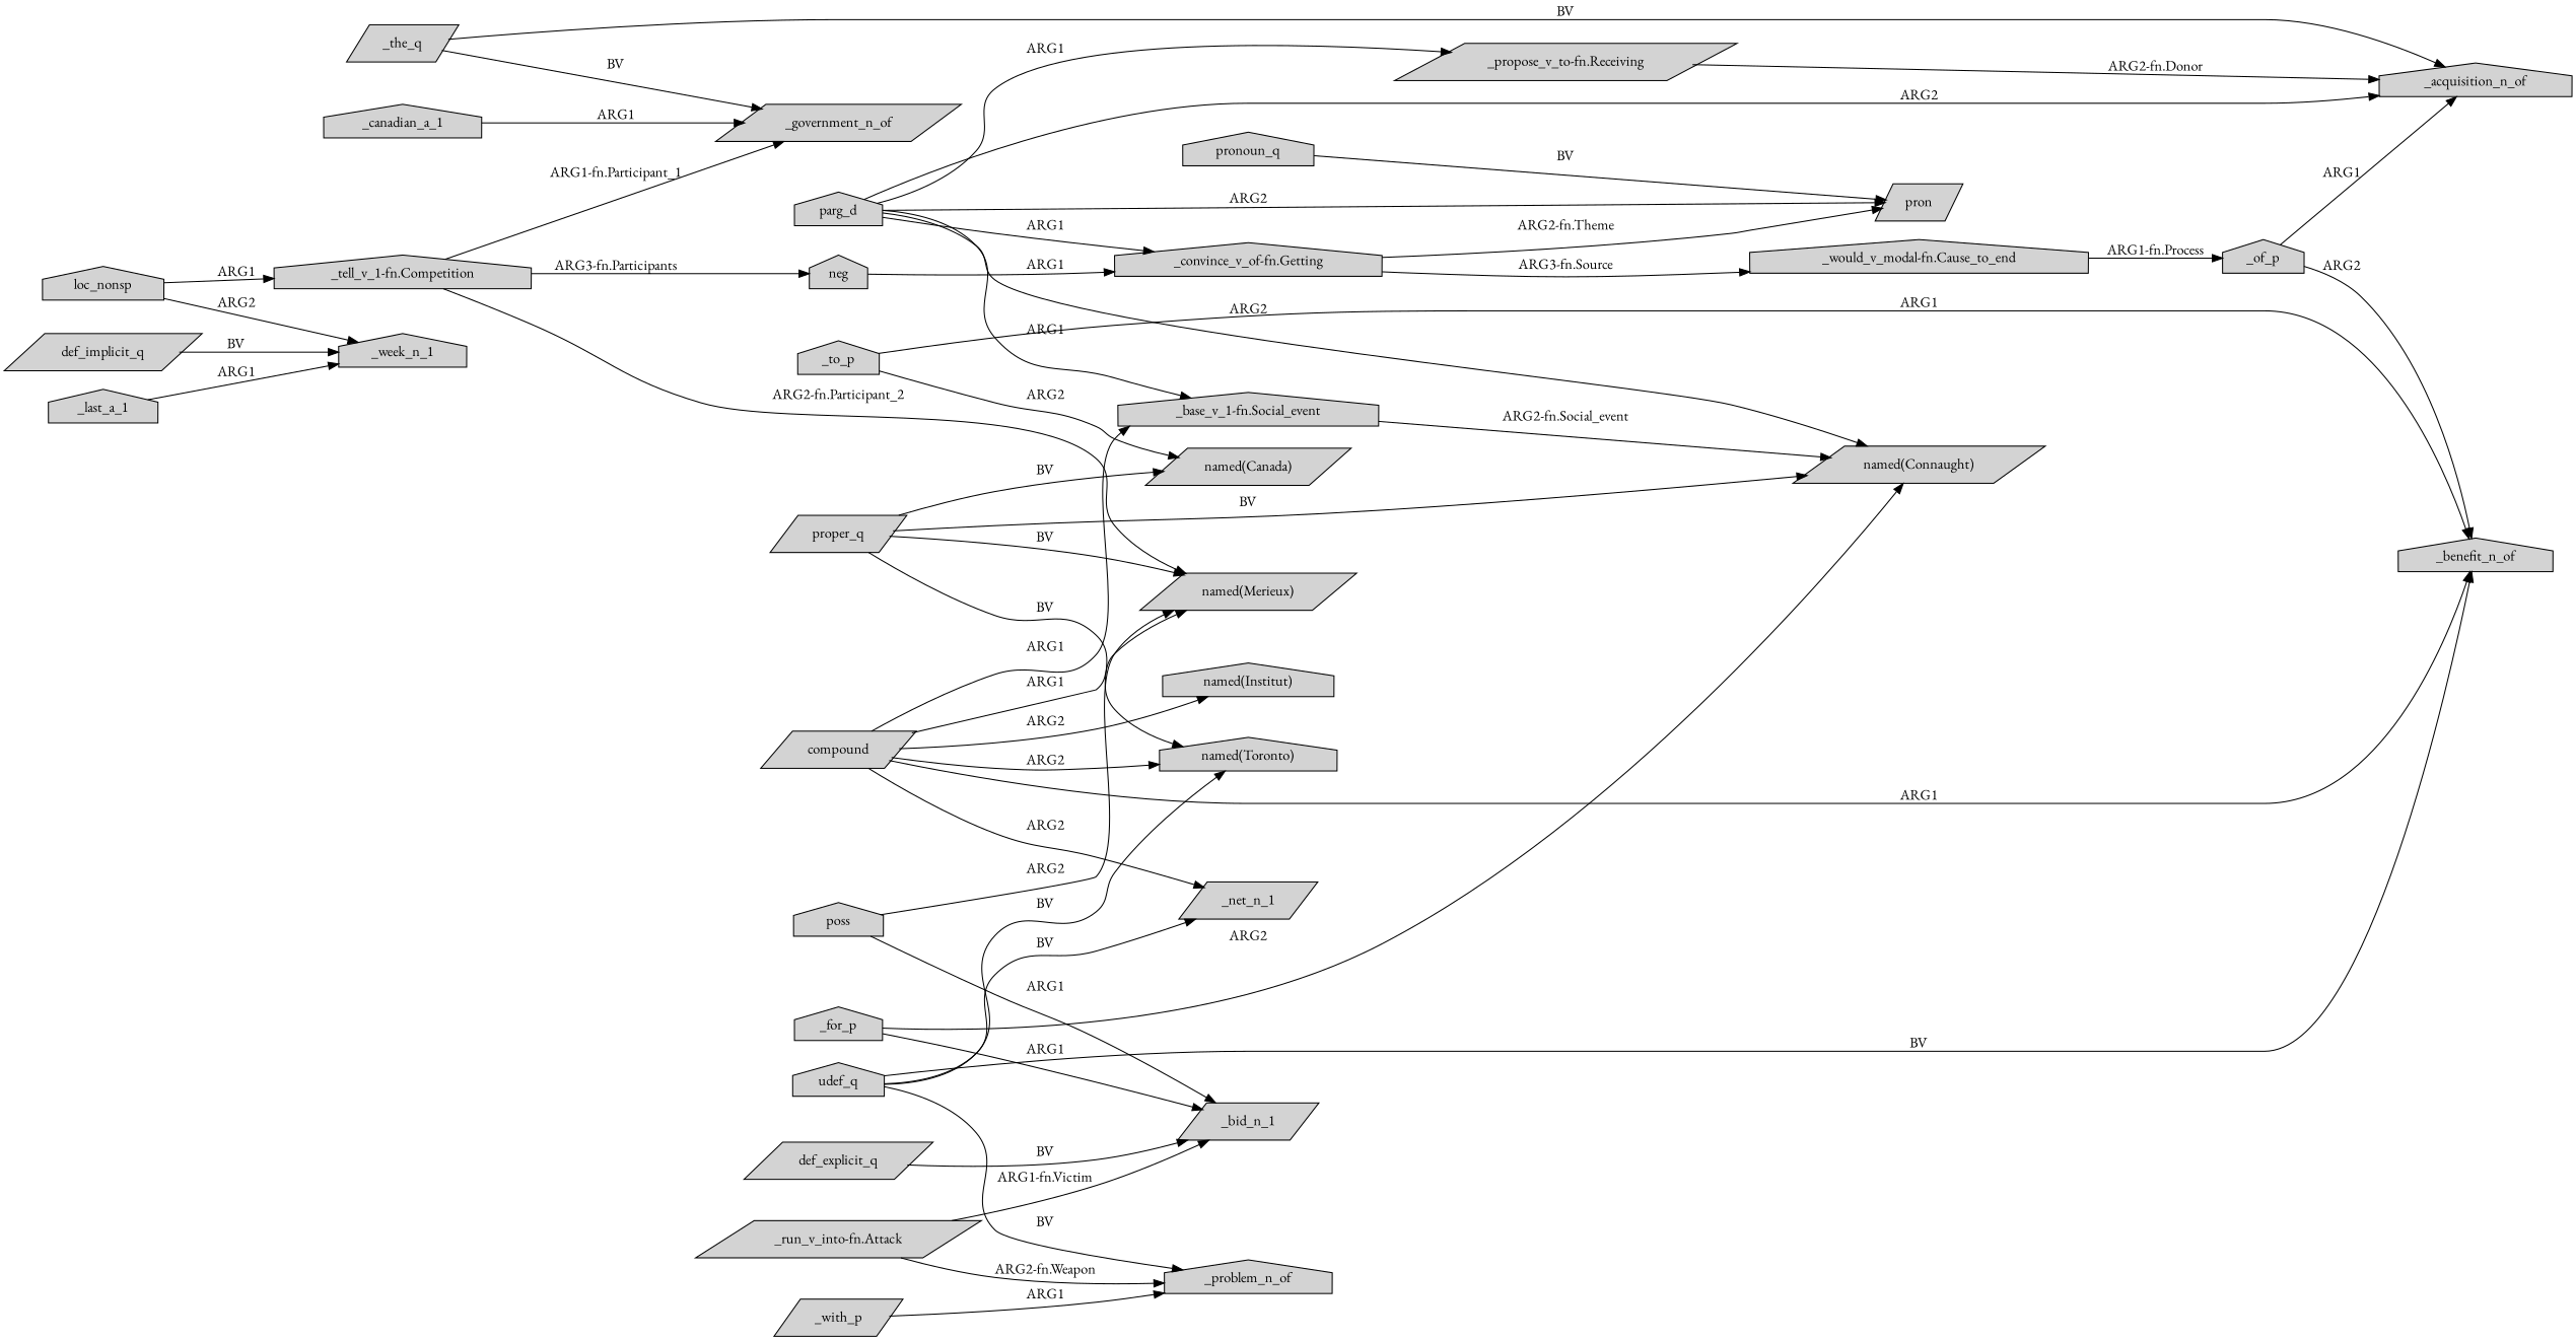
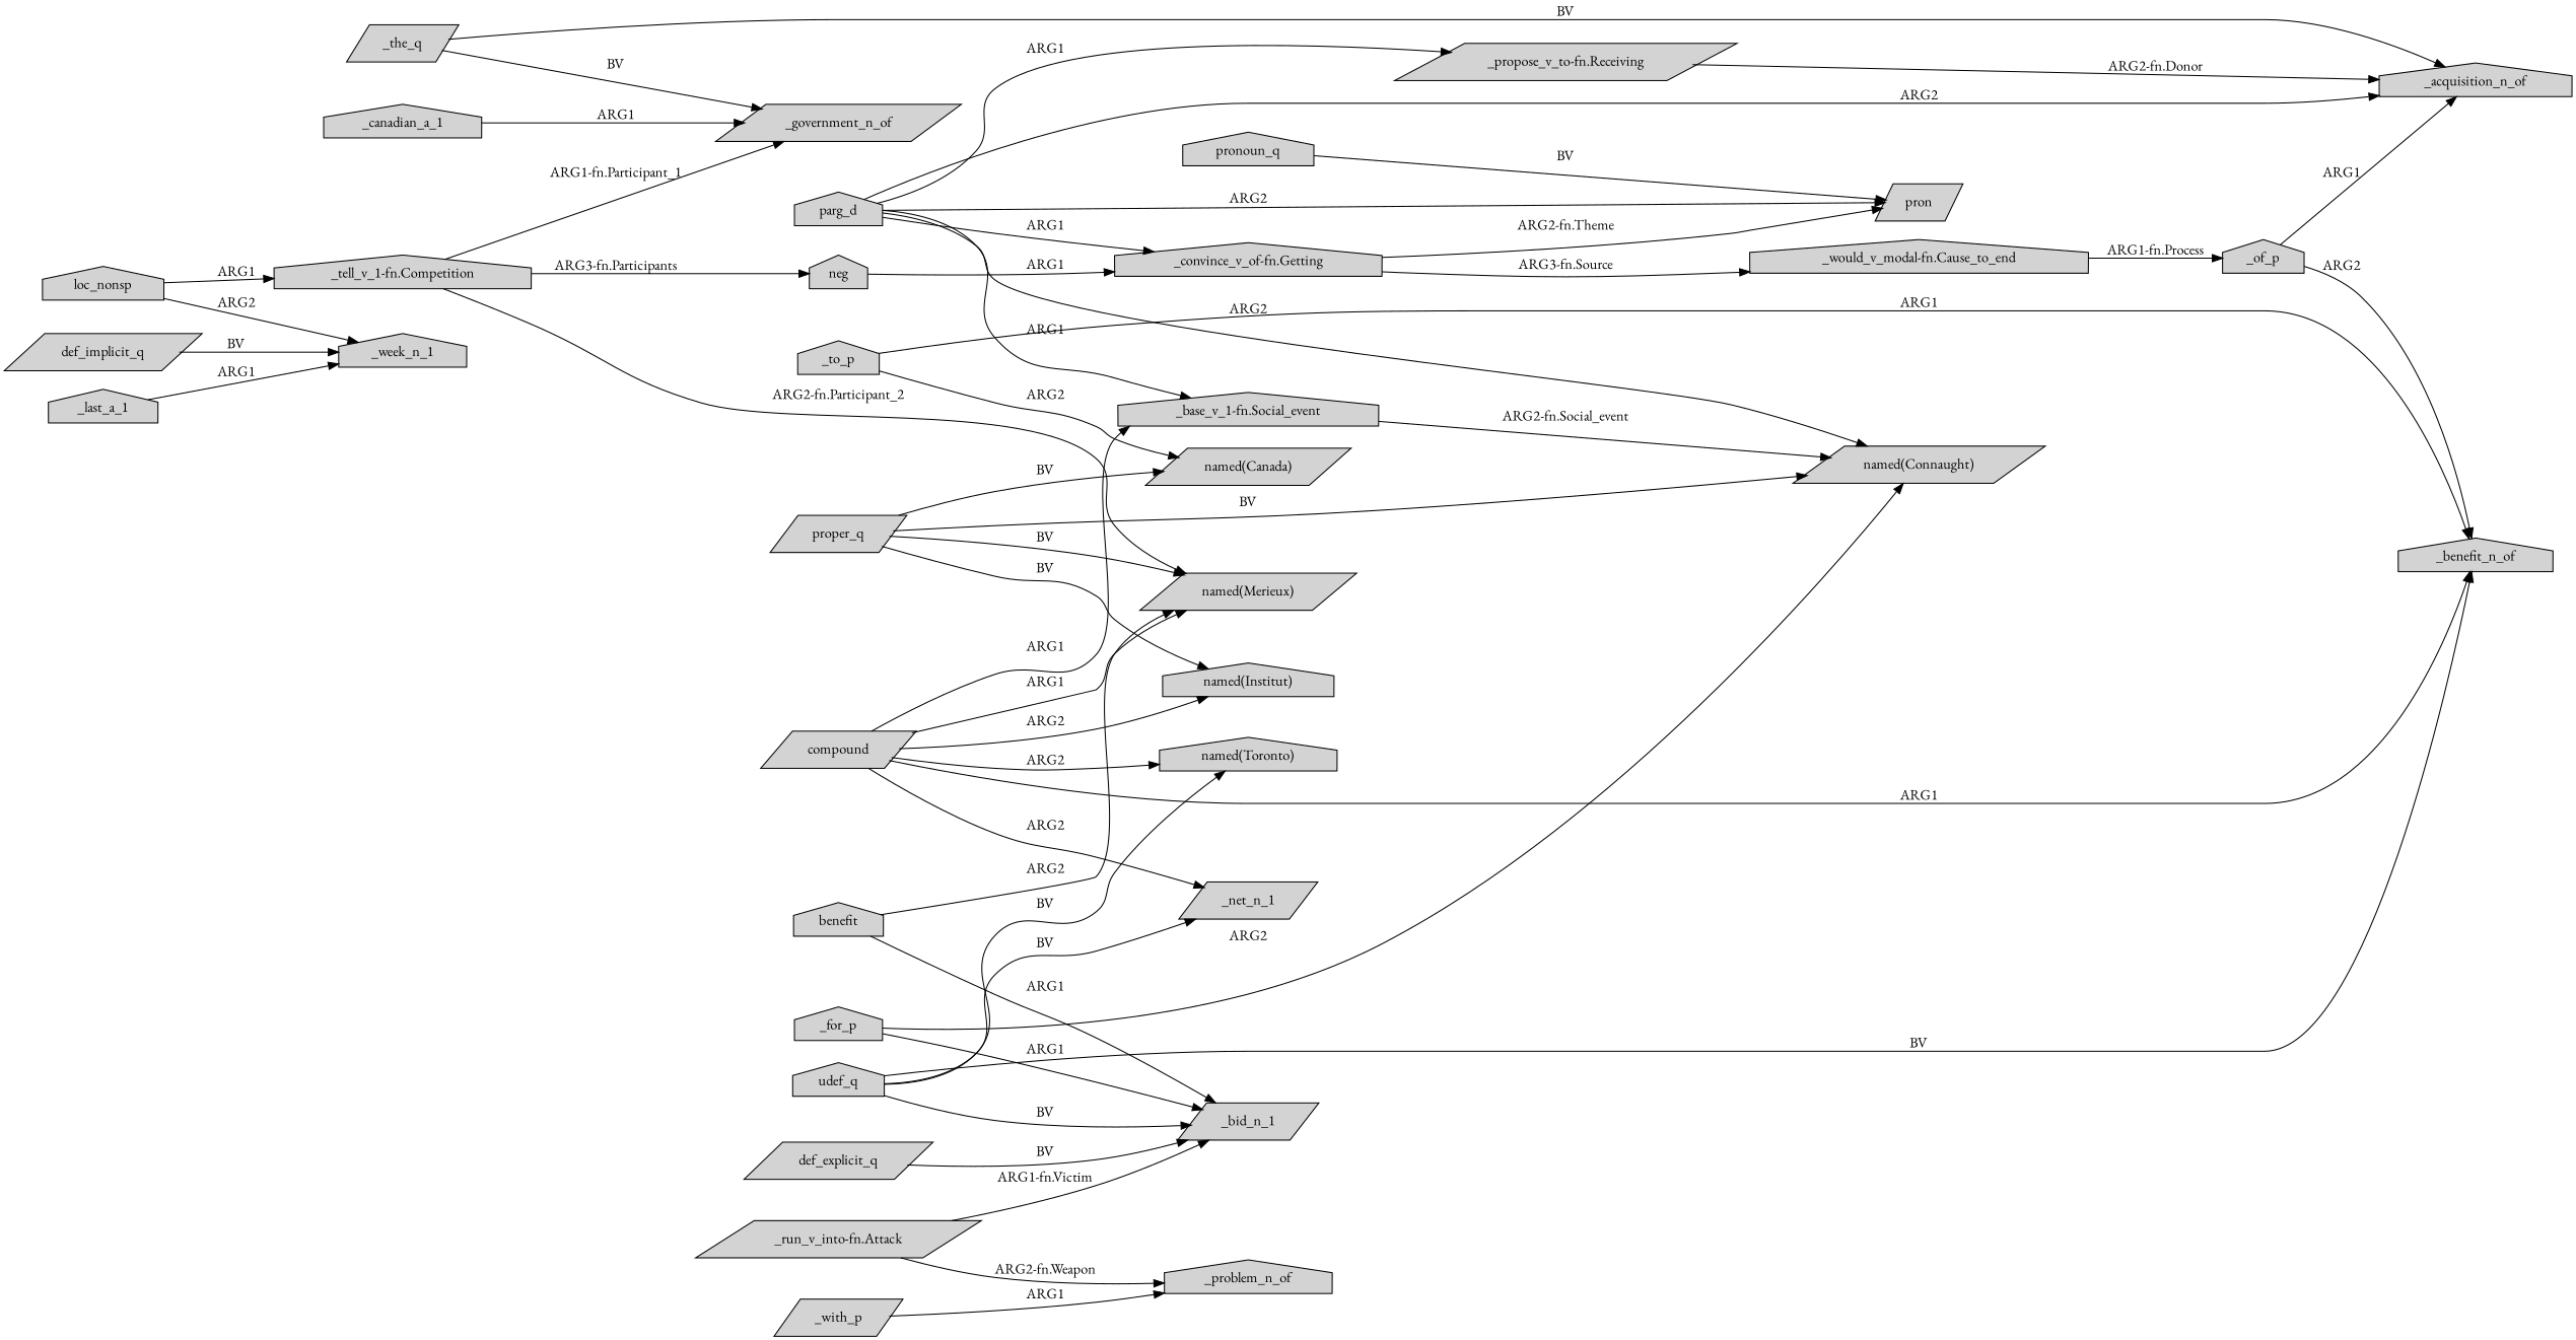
  digraph {
    fontname="EB Garamond"
    rankdir=LR
    node [fontname="EB Garamond" shape=house style=filled]
    edge [fontname="EB Garamond"]
    proper_q [shape=parallelogram]
    "named(Connaught)" [shape=parallelogram]
    "named(Canada)" [shape=parallelogram]
    "named(Merieux)" [shape=parallelogram]
    "named(Institut)"
    _of_p
    _benefit_n_of
    _acquisition_n_of
    _government_n_of [shape=parallelogram]
    _canadian_a_1
    _to_p
    compound [shape=parallelogram]
    _net_n_1 [shape=parallelogram]
    "_base_v_1-fn.Social_event"
    "named(Toronto)"
-   poss
+   poss [label=benefit]
    _bid_n_1 [shape=parallelogram]
    parg_d
    "_propose_v_to-fn.Receiving" [shape=parallelogram]
    pron [shape=parallelogram]
    "_convince_v_of-fn.Getting"
    "_would_v_modal-fn.Cause_to_end"
    udef_q
    _problem_n_of
    _the_q [shape=parallelogram]
    loc_nonsp
    _week_n_1
    "_tell_v_1-fn.Competition"
    neg
    "_run_v_into-fn.Attack" [shape=parallelogram]
    _for_p
    pronoun_q
    def_explicit_q [shape=parallelogram]
    _last_a_1
    def_implicit_q [shape=parallelogram]
    _with_p [shape=parallelogram]
    proper_q -> "named(Connaught)" [label=BV]
    proper_q -> "named(Canada)" [label=BV]
    proper_q -> "named(Merieux)" [label=BV]
-   proper_q -> "named(Toronto)" [label=BV]
+   proper_q -> "named(Institut)" [label=BV]
    _of_p -> _benefit_n_of [label=ARG2]
    _of_p -> _acquisition_n_of [label=ARG1]
    _canadian_a_1 -> _government_n_of [label=ARG1]
    _to_p -> "named(Canada)" [label=ARG2]
    _to_p -> _benefit_n_of [label=ARG1]
    compound -> "named(Merieux)" [label=ARG1]
    compound -> "named(Institut)" [label=ARG2]
    compound -> _benefit_n_of [label=ARG1]
    compound -> _net_n_1 [label=ARG2]
    compound -> "_base_v_1-fn.Social_event" [label=ARG1]
    compound -> "named(Toronto)" [label=ARG2]
    "_base_v_1-fn.Social_event" -> "named(Connaught)" [label="ARG2-fn.Social_event"]
    poss -> "named(Merieux)" [label=ARG2]
    poss -> _bid_n_1 [label=ARG1]
    parg_d -> "named(Connaught)" [label=ARG2]
    parg_d -> _acquisition_n_of [label=ARG2]
    parg_d -> "_base_v_1-fn.Social_event" [label=ARG1]
    parg_d -> "_propose_v_to-fn.Receiving" [label=ARG1]
    parg_d -> pron [label=ARG2]
    parg_d -> "_convince_v_of-fn.Getting" [label=ARG1]
    "_propose_v_to-fn.Receiving" -> _acquisition_n_of [label="ARG2-fn.Donor"]
    "_convince_v_of-fn.Getting" -> pron [label="ARG2-fn.Theme"]
    "_convince_v_of-fn.Getting" -> "_would_v_modal-fn.Cause_to_end" [label="ARG3-fn.Source"]
    "_would_v_modal-fn.Cause_to_end" -> _of_p [label="ARG1-fn.Process"]
    udef_q -> _benefit_n_of [label=BV]
    udef_q -> _net_n_1 [label=BV]
    udef_q -> "named(Toronto)" [label=BV]
-   udef_q -> _problem_n_of [label=BV]
+   udef_q -> _bid_n_1 [label=BV]
    _the_q -> _acquisition_n_of [label=BV]
    _the_q -> _government_n_of [label=BV]
    loc_nonsp -> _week_n_1 [label=ARG2]
    loc_nonsp -> "_tell_v_1-fn.Competition" [label=ARG1]
    "_tell_v_1-fn.Competition" -> "named(Merieux)" [label="ARG2-fn.Participant_2"]
    "_tell_v_1-fn.Competition" -> _government_n_of [label="ARG1-fn.Participant_1"]
    "_tell_v_1-fn.Competition" -> neg [label="ARG3-fn.Participants"]
    neg -> "_convince_v_of-fn.Getting" [label=ARG1]
    "_run_v_into-fn.Attack" -> _bid_n_1 [label="ARG1-fn.Victim"]
    "_run_v_into-fn.Attack" -> _problem_n_of [label="ARG2-fn.Weapon"]
    _for_p -> "named(Connaught)" [label=ARG2]
    _for_p -> _bid_n_1 [label=ARG1]
    pronoun_q -> pron [label=BV]
    def_explicit_q -> _bid_n_1 [label=BV]
    _last_a_1 -> _week_n_1 [label=ARG1]
    def_implicit_q -> _week_n_1 [label=BV]
    _with_p -> _problem_n_of [label=ARG1]
  }
